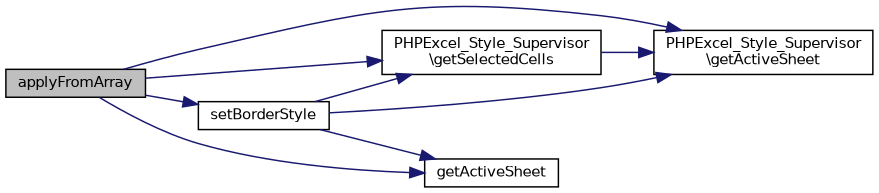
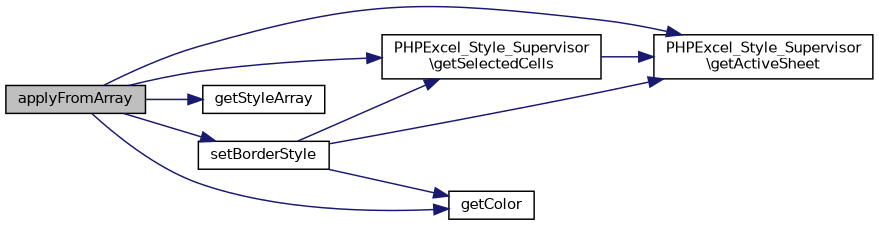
  digraph {
    rankdir=LR
    node [color=black fillcolor=white fontname=Helvetica fontsize=10 shape=record style=filled]
    edge [color=midnightblue fontname=Helvetica fontsize=10 labelfontname=Helvetica labelfontsize=10 style=solid]
    n1 [fillcolor=grey75 fontcolor=black height=0.2 label=applyFromArray width=0.4]
    n2 [height=0.2 label="PHPExcel_Style_Supervisor\l\\getActiveSheet" width=0.4]
    n3 [height=0.2 label="PHPExcel_Style_Supervisor\l\\getSelectedCells" width=0.4]
+   n4 [height=0.2 label=getStyleArray width=0.4]
    n5 [height=0.2 label=setBorderStyle width=0.4]
-   n6 [height=0.2 label=getActiveSheet width=0.4]
+   n6 [height=0.2 label=getColor width=0.4]
    n1 -> n2
    n1 -> n3
+   n1 -> n4
    n1 -> n5
    n1 -> n6
    n3 -> n2
    n5 -> n2
    n5 -> n3
    n5 -> n6
  }
